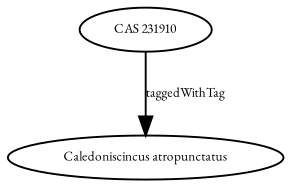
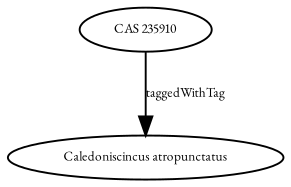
  digraph {
    fontname="EB Garamond"
    node [fontname="EB Garamond" fontsize=7]
    n1 [height=0.27433100247 label="Caledoniscincus atropunctatus" width=0.27433100247]
-   n2 [height=0.27433100247 label="CAS 231910" width=0.27433100247]
+   n2 [height=0.27433100247 label="CAS 235910" width=0.27433100247]
    n2 -> n1 [fontname="EB Garamond" fontsize=7 label=taggedWithTag]
  }
